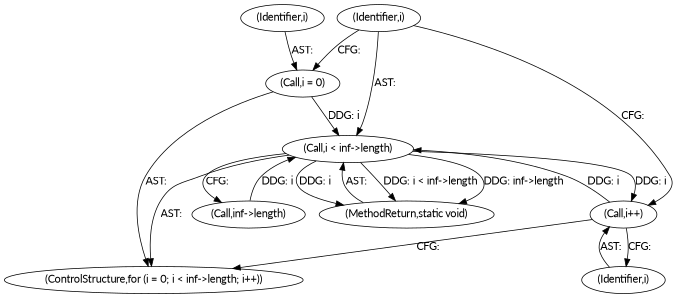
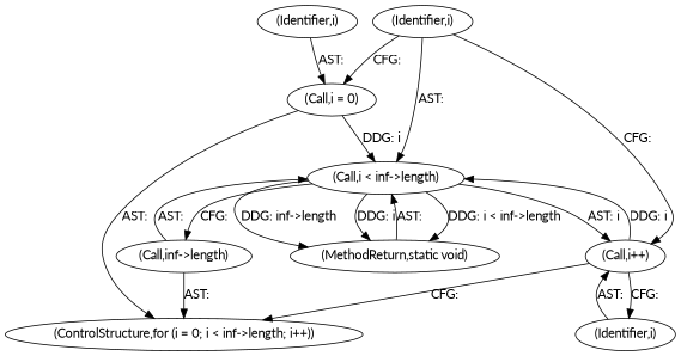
  digraph {
    fontname=Lato
    node [fontname=Lato]
    edge [fontname=Lato]
    n1 [label="(Call,i < inf->length)"]
    n2 [label="(Call,i++)"]
    n3 [label="(ControlStructure,for (i = 0; i < inf->length; i++))"]
    n4 [label="(Call,inf->length)"]
    n5 [label="(MethodReturn,static void)"]
    n6 [label="(Identifier,i)"]
    n7 [label="(Call,i = 0)"]
    n8 [label="(Identifier,i)"]
    n9 [label="(Identifier,i)"]
-   n1 -> n2 [label="DDG: i"]
-   n1 -> n3 [label="AST: "]
+   n1 -> n2 [label="AST: i"]
+   n4 -> n3 [label="AST: "]
    n1 -> n4 [label="CFG: "]
    n1 -> n5 [label="DDG: i < inf->length"]
    n1 -> n5 [label="DDG: inf->length"]
    n1 -> n5 [label="DDG: i"]
    n2 -> n1 [label="DDG: i"]
    n2 -> n3 [label="CFG: "]
    n2 -> n6 [label="CFG: "]
-   n4 -> n1 [label="DDG: i"]
+   n4 -> n1 [label="AST: "]
    n5 -> n1 [label="AST: "]
    n6 -> n2 [label="AST: "]
    n7 -> n1 [label="DDG: i"]
    n7 -> n3 [label="AST: "]
    n8 -> n1 [label="AST: "]
    n8 -> n2 [label="CFG: "]
    n8 -> n7 [label="CFG: "]
    n9 -> n7 [label="AST: "]
  }
